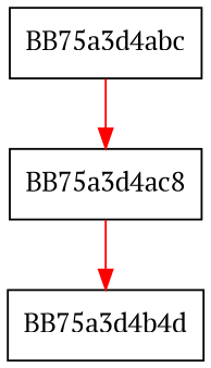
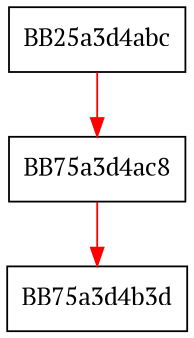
  digraph {
    fontname="PT Serif"
    splines=ortho
    node [fontname="PT Serif" shape=box]
    edge [color=red fontname="PT Serif"]
-   BB75a3d4abc
+   BB75a3d4abc [label=BB25a3d4abc]
    BB75a3d4ac8
-   BB75a3d4b3d [label=BB75a3d4b4d]
+   BB75a3d4b3d
    BB75a3d4abc -> BB75a3d4ac8
    BB75a3d4ac8 -> BB75a3d4b3d
  }
